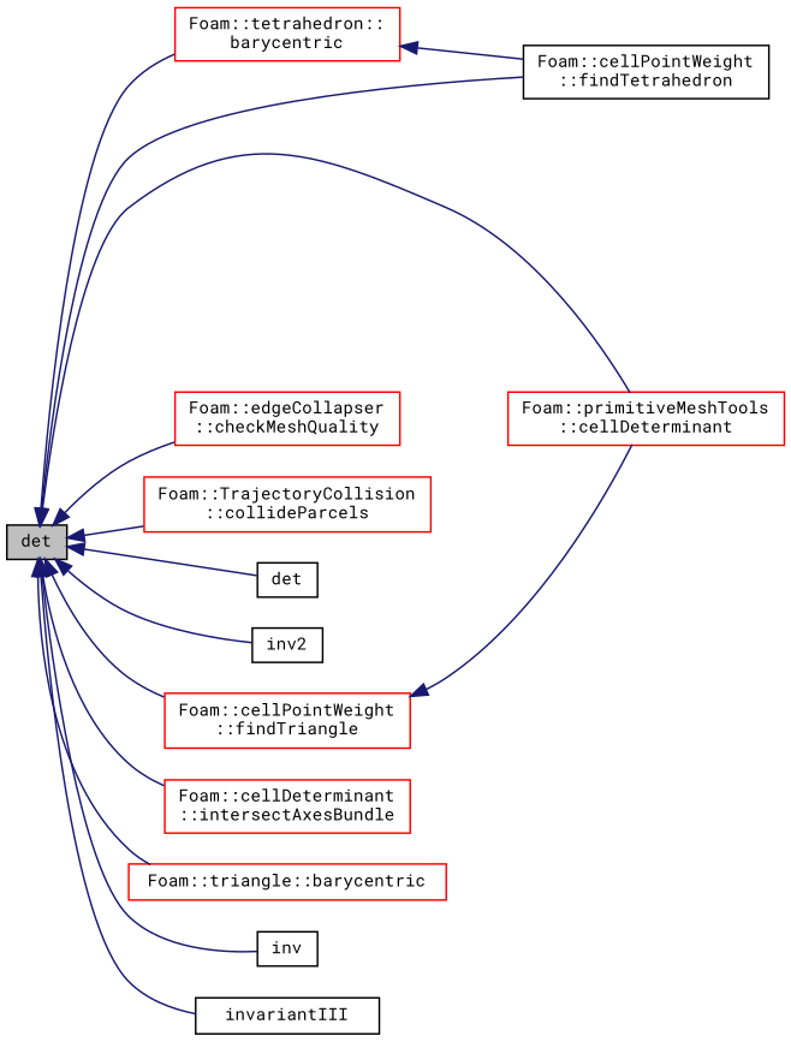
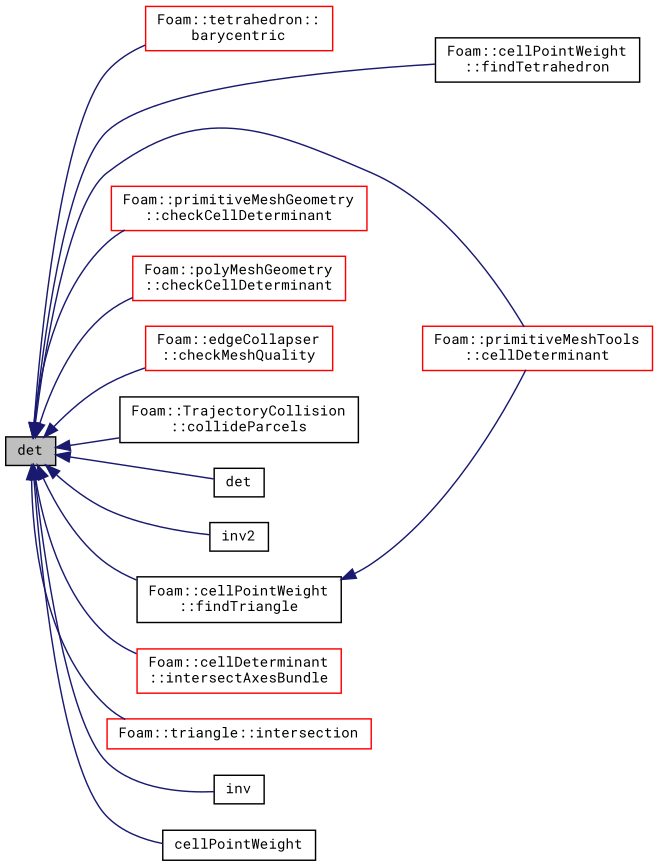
  digraph {
    fontname="Roboto Mono"
    rankdir=LR
    node [color=red fontname="Roboto Mono" fontsize=10 shape=record]
    edge [color=midnightblue dir=back fontname="Roboto Mono" fontsize=10 labelfontname=Helvetica labelfontsize=10 style=solid]
    n1 [color=black fillcolor=grey75 fontcolor=black height=0.2 label=det style=filled width=0.4]
    n2 [height=0.2 label="Foam::tetrahedron::\lbarycentric" width=0.4]
    n3 [color=black height=0.2 label="Foam::cellPointWeight\l::findTetrahedron" width=0.4]
    n4 [height=0.2 label="Foam::primitiveMeshTools\l::cellDeterminant" width=0.4]
+   n5 [height=0.2 label="Foam::primitiveMeshGeometry\l::checkCellDeterminant" width=0.4]
+   n6 [height=0.2 label="Foam::polyMeshGeometry\l::checkCellDeterminant" width=0.4]
    n7 [height=0.2 label="Foam::edgeCollapser\l::checkMeshQuality" width=0.4]
-   n8 [height=0.2 label="Foam::TrajectoryCollision\l::collideParcels" width=0.4]
+   n8 [color=black height=0.2 label="Foam::TrajectoryCollision\l::collideParcels" width=0.4]
    n9 [color=black height=0.2 label=det width=0.4]
    n10 [color=black height=0.2 label=inv2 width=0.4]
-   n11 [height=0.2 label="Foam::cellPointWeight\l::findTriangle" width=0.4]
+   n11 [color=black height=0.2 label="Foam::cellPointWeight\l::findTriangle" width=0.4]
    n12 [height=0.2 label="Foam::cellDeterminant\l::intersectAxesBundle" width=0.4]
-   n13 [height=0.2 label="Foam::triangle::barycentric" width=0.4]
+   n13 [height=0.2 label="Foam::triangle::intersection" width=0.4]
    n14 [color=black height=0.2 label=inv width=0.4]
-   n15 [color=black height=0.2 label=invariantIII width=0.4]
+   n15 [color=black height=0.2 label=cellPointWeight width=0.4]
    n1 -> n2
    n1 -> n3
    n1 -> n4
+   n1 -> n5
+   n1 -> n6
    n1 -> n7
    n1 -> n8
    n1 -> n9
    n1 -> n10
    n1 -> n11
    n1 -> n12
    n1 -> n13
    n1 -> n14
    n1 -> n15
-   n2 -> n3
    n11 -> n4
  }
